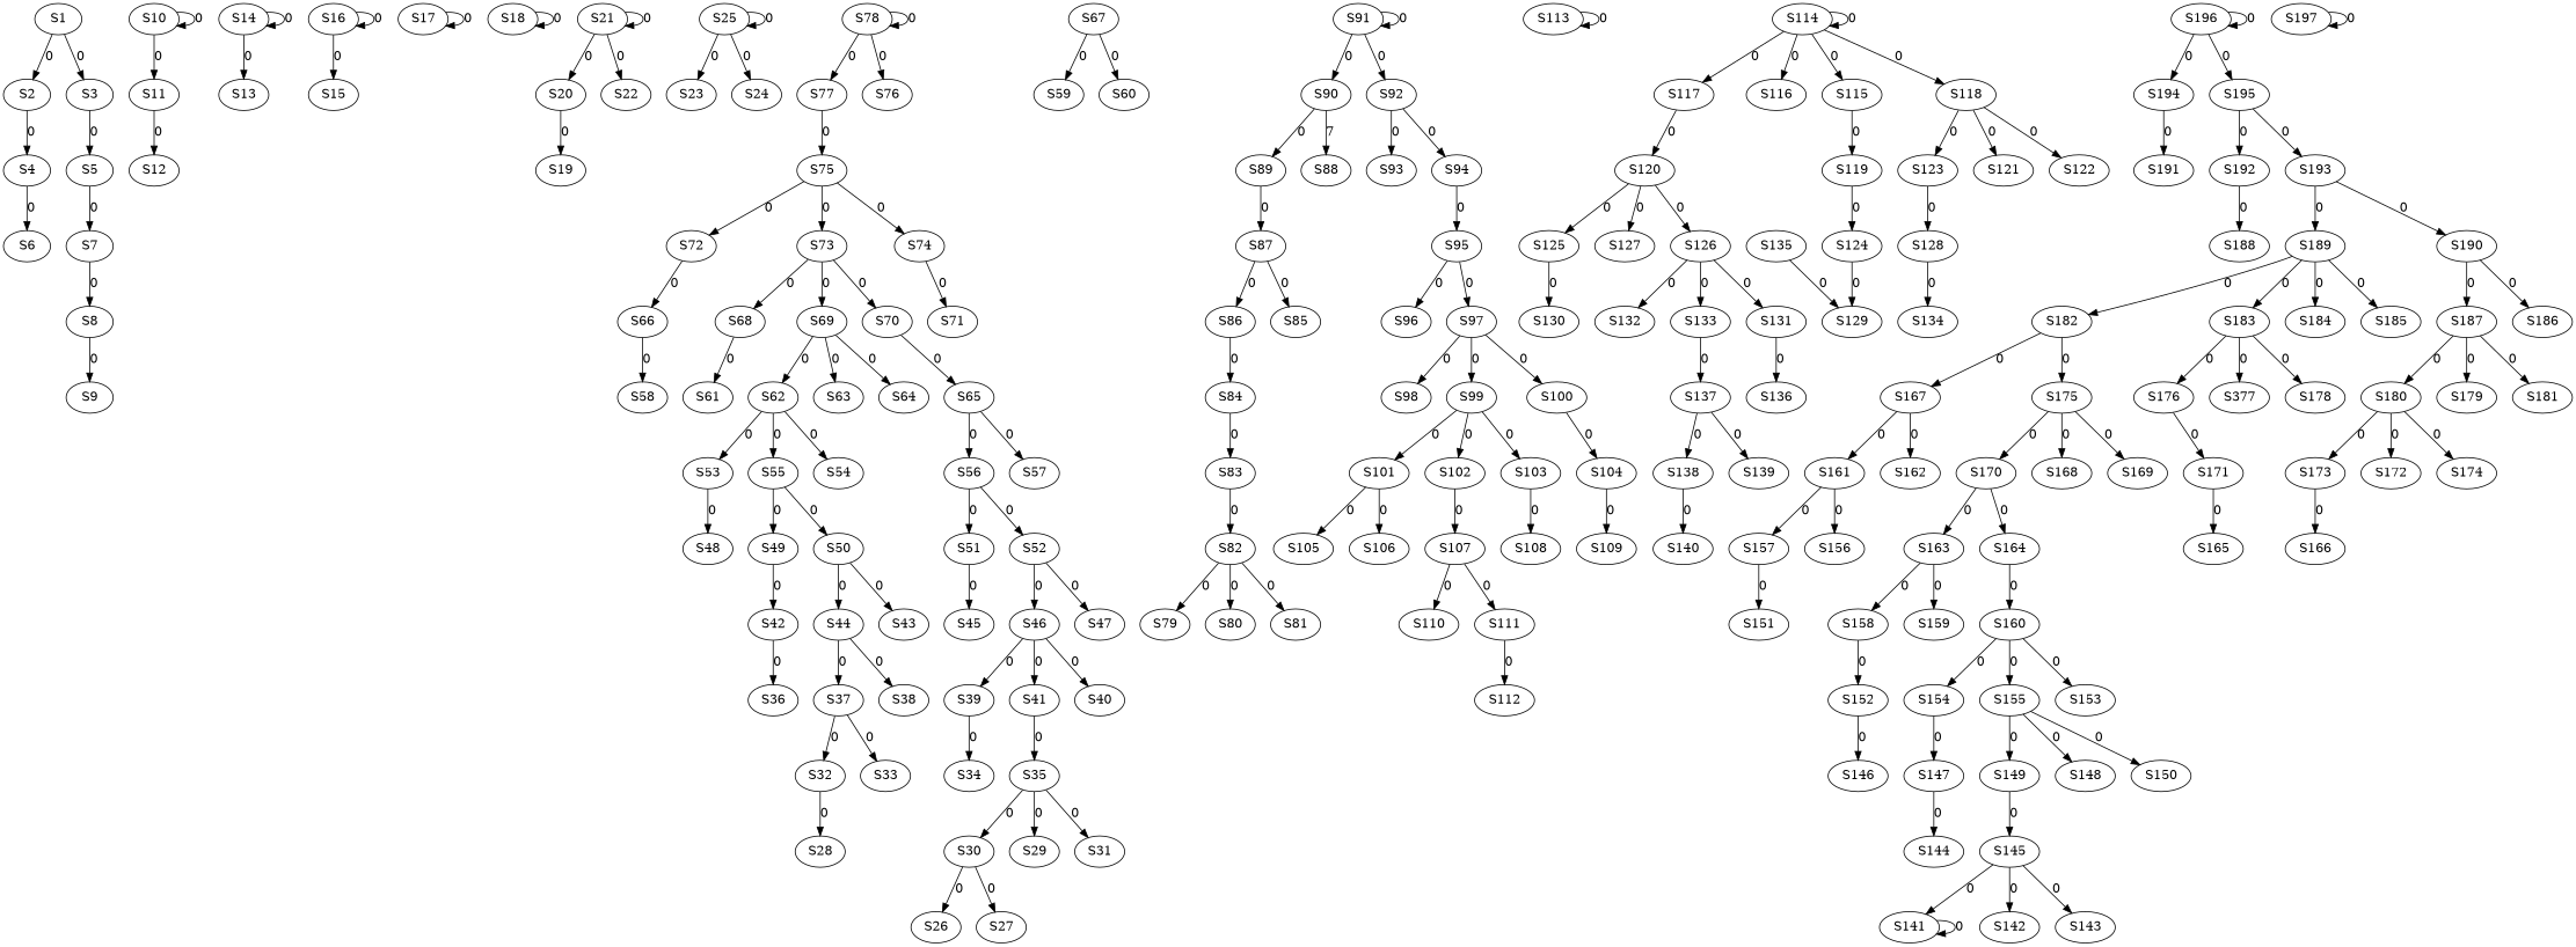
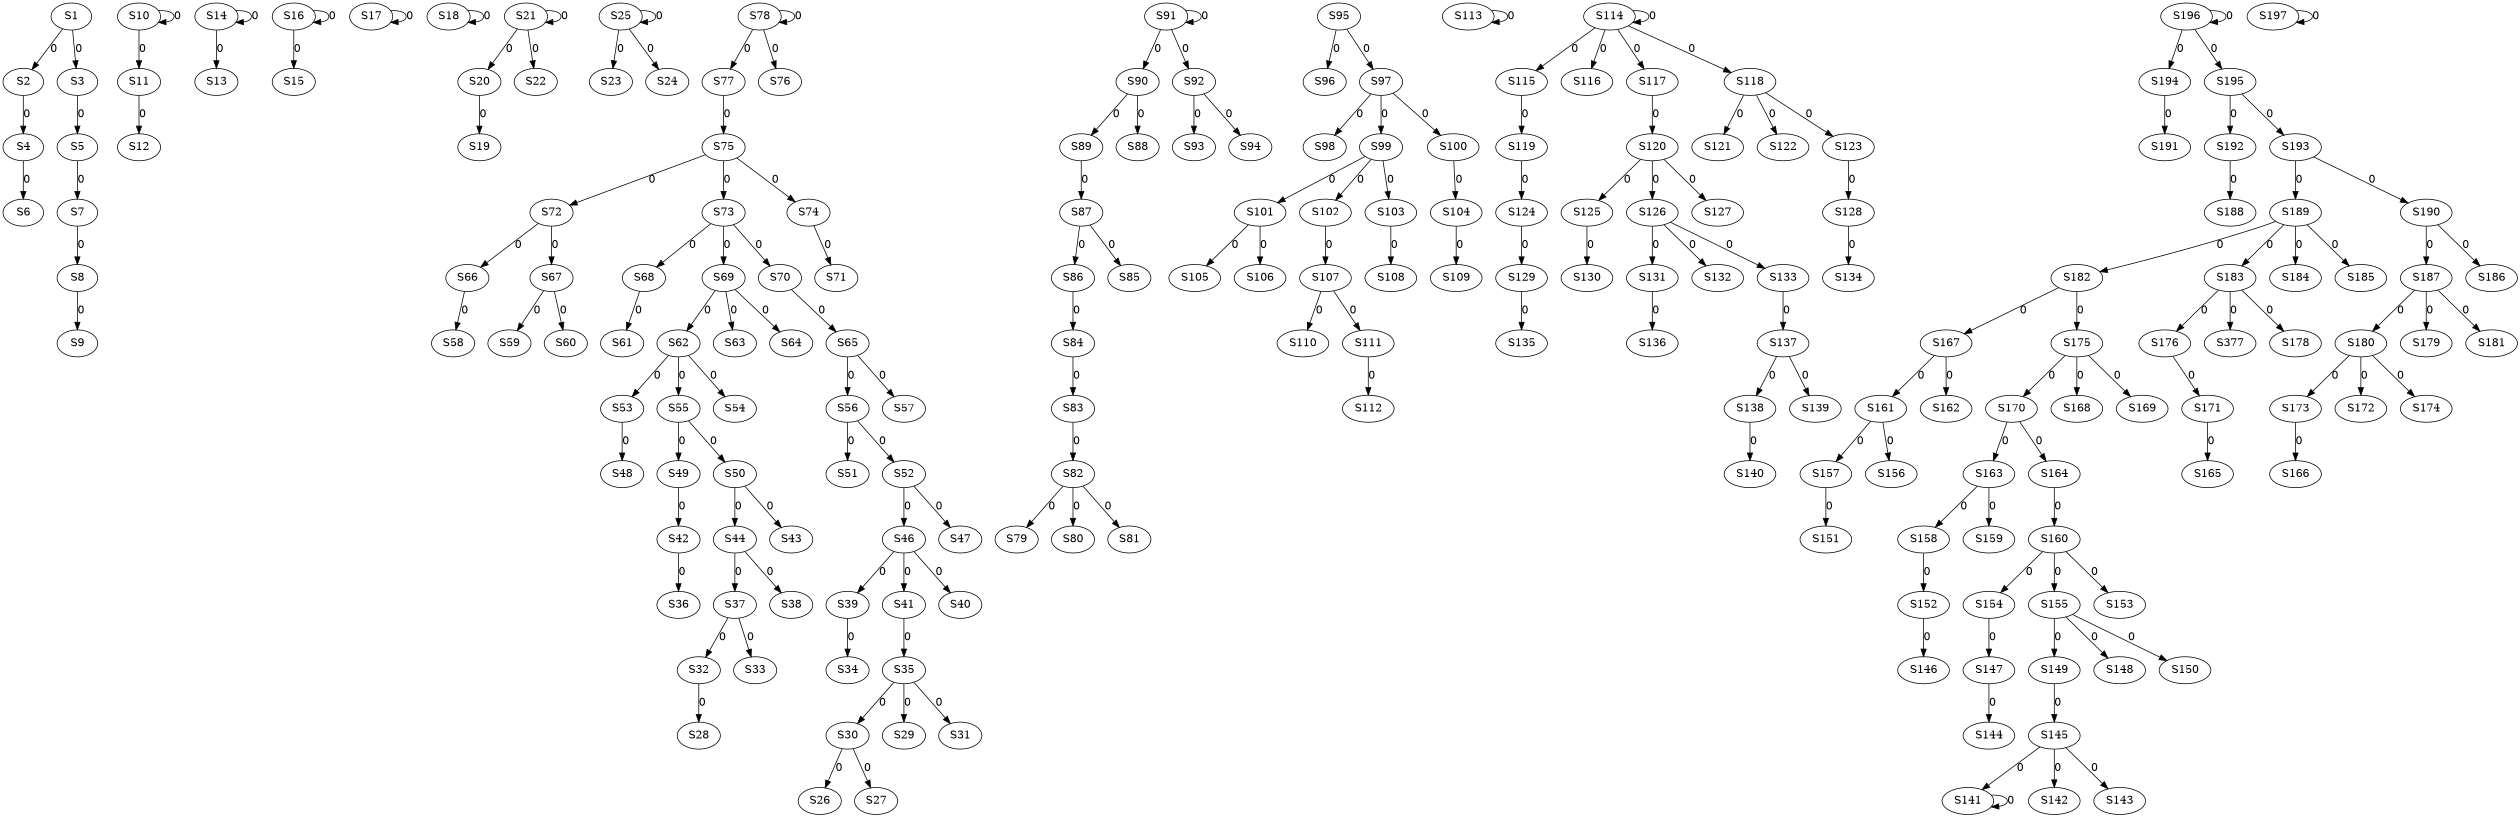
  strict digraph {
    S1
    S2
    S3
    S4
    S5
    S6
    S7
    S8
    S9
    S10
    S11
    S12
    S14
    S13
    S16
    S15
    S17
    S18
    S20
    S19
    S21
    S22
    S25
    S23
    S24
    S30
    S26
    S27
    S32
    S28
    S35
    S29
    S31
    S37
    S33
    S39
    S34
    S41
    S42
    S36
    S44
    S38
    S46
    S40
    S49
    S50
    S43
    S51
-   S45
    S52
    S47
    S53
    S48
    S55
    S56
    S62
    S54
    S65
    S57
    S66
    S58
    S67
    S59
    S60
    S68
    S61
    S69
    S63
    S64
    S70
    S72
    S73
    S74
    S71
    S75
    S77
    S78
    S76
    S82
    S79
    S80
    S81
    S83
    S84
    S86
    S87
    S85
    S89
    S90
    S88
    S91
    S92
    S93
    S94
    S95
    S96
    S97
    S98
    S99
    S100
    S101
    S102
    S103
    S104
    S105
    S106
    S107
    S108
    S109
    S110
    S111
    S112
    S113
    S114
    S115
    S116
    S117
    S118
    S119
    S120
    S121
    S122
    S123
    S124
    S125
    S126
    S127
    S128
    S129
    S130
    S131
    S132
    S133
    S134
    S135
    S136
    S137
    S138
    S139
    S140
    S141
    S145
    S142
    S143
    S147
    S144
    S149
    S152
    S146
    S154
    S155
    S148
    S150
    S157
    S151
    S158
    S160
    S153
    S161
    S156
    S163
    S159
    S164
    S167
    S162
    S170
    S171
    S165
    S173
    S166
    S175
    S168
    S169
    S176
    S180
    S172
    S174
    S182
    S183
    n180 [label=S377]
    S178
    S187
    S179
    S181
    S189
    S184
    S185
    S190
    S186
    S192
    S188
    S193
    S194
    S191
    S195
    S196
    S197
    S1 -> S2 [label=0]
    S1 -> S3 [label=0]
    S2 -> S4 [label=0]
    S3 -> S5 [label=0]
    S4 -> S6 [label=0]
    S5 -> S7 [label=0]
    S7 -> S8 [label=0]
    S8 -> S9 [label=0]
    S10 -> S10 [label=0]
    S10 -> S11 [label=0]
    S11 -> S12 [label=0]
    S14 -> S14 [label=0]
    S14 -> S13 [label=0]
    S16 -> S16 [label=0]
    S16 -> S15 [label=0]
    S17 -> S17 [label=0]
    S18 -> S18 [label=0]
    S20 -> S19 [label=0]
    S21 -> S20 [label=0]
    S21 -> S21 [label=0]
    S21 -> S22 [label=0]
    S25 -> S25 [label=0]
    S25 -> S23 [label=0]
    S25 -> S24 [label=0]
    S30 -> S26 [label=0]
    S30 -> S27 [label=0]
    S32 -> S28 [label=0]
    S35 -> S30 [label=0]
    S35 -> S29 [label=0]
    S35 -> S31 [label=0]
    S37 -> S32 [label=0]
    S37 -> S33 [label=0]
    S39 -> S34 [label=0]
    S41 -> S35 [label=0]
    S42 -> S36 [label=0]
    S44 -> S37 [label=0]
    S44 -> S38 [label=0]
    S46 -> S39 [label=0]
    S46 -> S41 [label=0]
    S46 -> S40 [label=0]
    S49 -> S42 [label=0]
    S50 -> S44 [label=0]
    S50 -> S43 [label=0]
-   S51 -> S45 [label=0]
    S52 -> S46 [label=0]
    S52 -> S47 [label=0]
    S53 -> S48 [label=0]
    S55 -> S49 [label=0]
    S55 -> S50 [label=0]
    S56 -> S51 [label=0]
    S56 -> S52 [label=0]
    S62 -> S53 [label=0]
    S62 -> S55 [label=0]
    S62 -> S54 [label=0]
    S65 -> S56 [label=0]
    S65 -> S57 [label=0]
    S66 -> S58 [label=0]
    S67 -> S59 [label=0]
    S67 -> S60 [label=0]
    S68 -> S61 [label=0]
    S69 -> S62 [label=0]
    S69 -> S63 [label=0]
    S69 -> S64 [label=0]
    S70 -> S65 [label=0]
    S72 -> S66 [label=0]
+   S72 -> S67 [label=0]
    S73 -> S68 [label=0]
    S73 -> S69 [label=0]
    S73 -> S70 [label=0]
    S74 -> S71 [label=0]
    S75 -> S72 [label=0]
    S75 -> S73 [label=0]
    S75 -> S74 [label=0]
    S77 -> S75 [label=0]
    S78 -> S77 [label=0]
    S78 -> S78 [label=0]
    S78 -> S76 [label=0]
    S82 -> S79 [label=0]
    S82 -> S80 [label=0]
    S82 -> S81 [label=0]
    S83 -> S82 [label=0]
    S84 -> S83 [label=0]
    S86 -> S84 [label=0]
    S87 -> S86 [label=0]
    S87 -> S85 [label=0]
    S89 -> S87 [label=0]
    S90 -> S89 [label=0]
-   S90 -> S88 [label=7]
+   S90 -> S88 [label=0]
    S91 -> S90 [label=0]
    S91 -> S91 [label=0]
    S91 -> S92 [label=0]
    S92 -> S93 [label=0]
    S92 -> S94 [label=0]
-   S94 -> S95 [label=0]
    S95 -> S96 [label=0]
    S95 -> S97 [label=0]
    S97 -> S98 [label=0]
    S97 -> S99 [label=0]
    S97 -> S100 [label=0]
    S99 -> S101 [label=0]
    S99 -> S102 [label=0]
    S99 -> S103 [label=0]
    S100 -> S104 [label=0]
    S101 -> S105 [label=0]
    S101 -> S106 [label=0]
    S102 -> S107 [label=0]
    S103 -> S108 [label=0]
    S104 -> S109 [label=0]
    S107 -> S110 [label=0]
    S107 -> S111 [label=0]
    S111 -> S112 [label=0]
    S113 -> S113 [label=0]
    S114 -> S114 [label=0]
    S114 -> S115 [label=0]
    S114 -> S116 [label=0]
    S114 -> S117 [label=0]
    S114 -> S118 [label=0]
    S115 -> S119 [label=0]
    S117 -> S120 [label=0]
    S118 -> S121 [label=0]
    S118 -> S122 [label=0]
    S118 -> S123 [label=0]
    S119 -> S124 [label=0]
    S120 -> S125 [label=0]
    S120 -> S126 [label=0]
    S120 -> S127 [label=0]
    S123 -> S128 [label=0]
    S124 -> S129 [label=0]
    S125 -> S130 [label=0]
    S126 -> S131 [label=0]
    S126 -> S132 [label=0]
    S126 -> S133 [label=0]
    S128 -> S134 [label=0]
-   S135 -> S129 [label=0]
+   S129 -> S135 [label=0]
    S131 -> S136 [label=0]
    S133 -> S137 [label=0]
    S137 -> S138 [label=0]
    S137 -> S139 [label=0]
    S138 -> S140 [label=0]
    S141 -> S141 [label=0]
    S145 -> S141 [label=0]
    S145 -> S142 [label=0]
    S145 -> S143 [label=0]
    S147 -> S144 [label=0]
    S149 -> S145 [label=0]
    S152 -> S146 [label=0]
    S154 -> S147 [label=0]
    S155 -> S149 [label=0]
    S155 -> S148 [label=0]
    S155 -> S150 [label=0]
    S157 -> S151 [label=0]
    S158 -> S152 [label=0]
    S160 -> S154 [label=0]
    S160 -> S155 [label=0]
    S160 -> S153 [label=0]
    S161 -> S157 [label=0]
    S161 -> S156 [label=0]
    S163 -> S158 [label=0]
    S163 -> S159 [label=0]
    S164 -> S160 [label=0]
    S167 -> S161 [label=0]
    S167 -> S162 [label=0]
    S170 -> S163 [label=0]
    S170 -> S164 [label=0]
    S171 -> S165 [label=0]
    S173 -> S166 [label=0]
    S175 -> S170 [label=0]
    S175 -> S168 [label=0]
    S175 -> S169 [label=0]
    S176 -> S171 [label=0]
    S180 -> S173 [label=0]
    S180 -> S172 [label=0]
    S180 -> S174 [label=0]
    S182 -> S167 [label=0]
    S182 -> S175 [label=0]
    S183 -> S176 [label=0]
    S183 -> n180 [label=0]
    S183 -> S178 [label=0]
    S187 -> S180 [label=0]
    S187 -> S179 [label=0]
    S187 -> S181 [label=0]
    S189 -> S182 [label=0]
    S189 -> S183 [label=0]
    S189 -> S184 [label=0]
    S189 -> S185 [label=0]
    S190 -> S187 [label=0]
    S190 -> S186 [label=0]
    S192 -> S188 [label=0]
    S193 -> S189 [label=0]
    S193 -> S190 [label=0]
    S194 -> S191 [label=0]
    S195 -> S192 [label=0]
    S195 -> S193 [label=0]
    S196 -> S194 [label=0]
    S196 -> S195 [label=0]
    S196 -> S196 [label=0]
    S197 -> S197 [label=0]
  }
